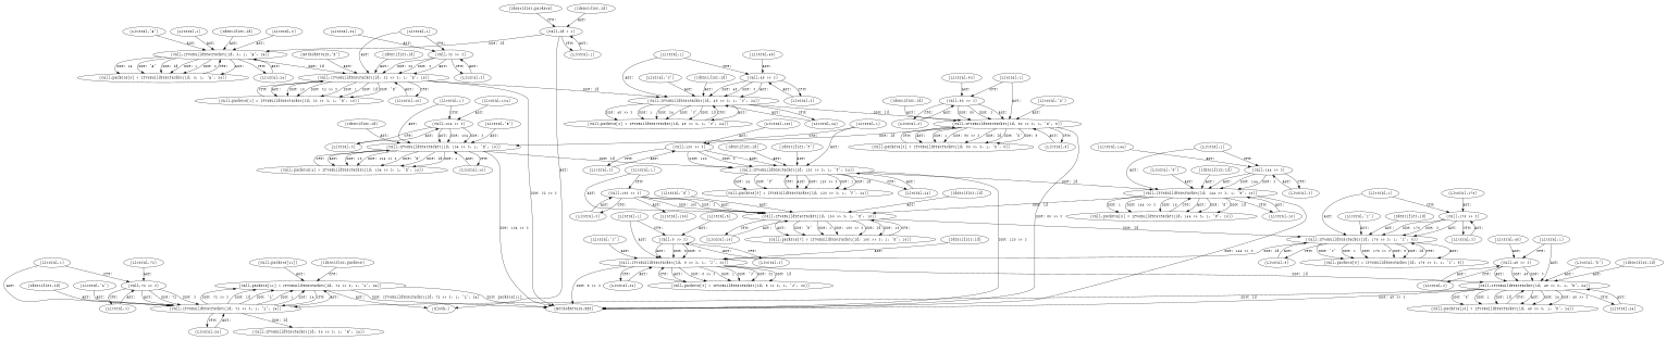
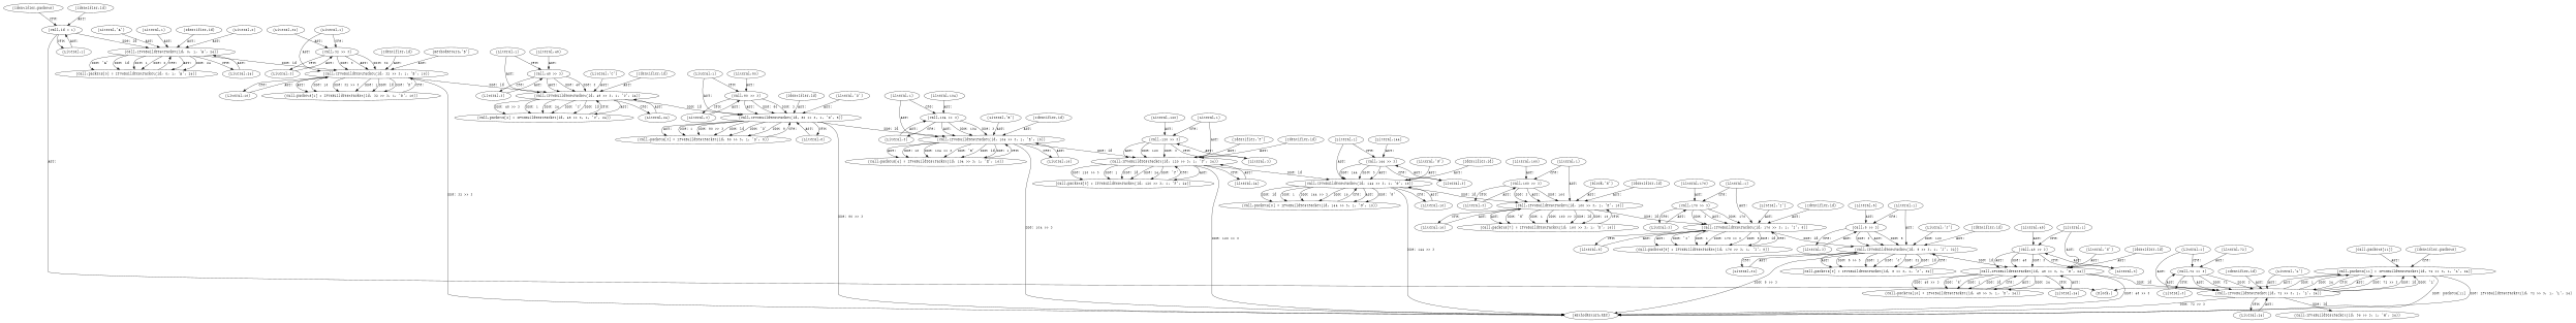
  digraph {
    fontname="Courier Prime"
    node [fontname="Courier Prime"]
    edge [fontname="Courier Prime"]
    n1 [label="(Call,packets[11] = IPV6BuildTestPacket(id, 72 >> 3, 1, 'L', 24))"]
    n2 [label="(Call,IPV6BuildTestPacket(id, 72 >> 3, 1, 'L', 24))"]
    n3 [label="(Block,)"]
    n4 [label="(MethodReturn,RET)"]
    n5 [label="(Literal,24)"]
    n6 [label="(Call,IPV6BuildTestPacket(id, 96 >> 3, 1, 'M', 24))"]
    n7 [label="(Call,IPV6BuildTestPacket(id, 48 >> 3, 1, 'K', 24))"]
    n8 [label="(Call,packets[10] = IPV6BuildTestPacket(id, 48 >> 3, 1, 'K', 24))"]
    n9 [label="(Literal,24)"]
    n10 [label="(Call,IPV6BuildTestPacket(id, 8 >> 3, 1, 'J', 32))"]
    n11 [label="(Call,packets[9] = IPV6BuildTestPacket(id, 8 >> 3, 1, 'J', 32))"]
    n12 [label="(Literal,32)"]
    n13 [label="(Call,IPV6BuildTestPacket(id, 176 >> 3, 1, 'I', 8))"]
    n14 [label="(Call,packets[8] = IPV6BuildTestPacket(id, 176 >> 3, 1, 'I', 8))"]
    n15 [label="(Literal,8)"]
    n16 [label="(Call,IPV6BuildTestPacket(id, 160 >> 3, 1, 'H', 16))"]
    n17 [label="(Call,packets[7] = IPV6BuildTestPacket(id, 160 >> 3, 1, 'H', 16))"]
    n18 [label="(Literal,16)"]
    n19 [label="(Call,IPV6BuildTestPacket(id, 144 >> 3, 1, 'G', 16))"]
    n20 [label="(Literal,16)"]
    n21 [label="(Call,packets[6] = IPV6BuildTestPacket(id, 144 >> 3, 1, 'G', 16))"]
    n22 [label="(Call,IPV6BuildTestPacket(id, 120 >> 3, 1, 'F', 24))"]
    n23 [label="(Literal,24)"]
    n24 [label="(Call,packets[5] = IPV6BuildTestPacket(id, 120 >> 3, 1, 'F', 24))"]
    n25 [label="(Call,IPV6BuildTestPacket(id, 104 >> 3, 1, 'E', 16))"]
    n26 [label="(Literal,16)"]
    n27 [label="(Call,packets[4] = IPV6BuildTestPacket(id, 104 >> 3, 1, 'E', 16))"]
    n28 [label="(Call,IPV6BuildTestPacket(id, 80 >> 3, 1, 'D', 8))"]
    n29 [label="(Literal,8)"]
    n30 [label="(Call,packets[3] = IPV6BuildTestPacket(id, 80 >> 3, 1, 'D', 8))"]
    n31 [label="(Call,IPV6BuildTestPacket(id, 48 >> 3, 1, 'C', 24))"]
    n32 [label="(Literal,24)"]
    n33 [label="(Call,packets[2] = IPV6BuildTestPacket(id, 48 >> 3, 1, 'C', 24))"]
    n34 [label="(Call,IPV6BuildTestPacket(id, 32 >> 3, 1, 'B', 16))"]
    n35 [label="(Literal,16)"]
    n36 [label="(Call,packets[1] = IPV6BuildTestPacket(id, 32 >> 3, 1, 'B', 16))"]
    n37 [label="(Call,IPV6BuildTestPacket(id, 0, 1, 'A', 24))"]
    n38 [label="(Call,packets[0] = IPV6BuildTestPacket(id, 0, 1, 'A', 24))"]
    n39 [label="(Literal,24)"]
    n40 [label="(Call,id = 1)"]
    n41 [label="(Literal,1)"]
    n42 [label="(Call,32 >> 3)"]
    n43 [label="(Literal,3)"]
    n44 [label="(Call,48 >> 3)"]
    n45 [label="(Literal,3)"]
    n46 [label="(Call,80 >> 3)"]
    n47 [label="(Literal,3)"]
    n48 [label="(Call,104 >> 3)"]
    n49 [label="(Literal,3)"]
    n50 [label="(Call,120 >> 3)"]
    n51 [label="(Literal,3)"]
    n52 [label="(Call,144 >> 3)"]
    n53 [label="(Literal,3)"]
    n54 [label="(Call,160 >> 3)"]
    n55 [label="(Literal,3)"]
    n56 [label="(Call,176 >> 3)"]
    n57 [label="(Literal,3)"]
    n58 [label="(Call,8 >> 3)"]
    n59 [label="(Literal,3)"]
    n60 [label="(Call,48 >> 3)"]
    n61 [label="(Literal,3)"]
    n62 [label="(Call,72 >> 3)"]
    n63 [label="(Literal,3)"]
    n64 [label="(Literal,1)"]
    n65 [label="(Literal,'G')"]
    n66 [label="(Call,packets[11])"]
    n67 [label="(Identifier,id)"]
    n68 [label="(Literal,8)"]
    n69 [label="(Literal,1)"]
    n70 [label="(Literal,'K')"]
    n71 [label="(Identifier,id)"]
    n72 [label="(Literal,160)"]
    n73 [label="(Literal,'J')"]
    n74 [label="(Literal,1)"]
    n75 [label="(Literal,'D')"]
    n76 [label="(Literal,80)"]
    n77 [label="(Literal,1)"]
    n78 [label="(Literal,120)"]
    n79 [label="(Literal,48)"]
    n80 [label="(Literal,'A')"]
    n81 [label="(Identifier,'F')"]
    n82 [label="(Identifier,id)"]
    n83 [label="(Identifier,packets)"]
    n84 [label="(Literal,1)"]
    n85 [label="(Literal,1)"]
    n86 [label="(Literal,'L')"]
    n87 [label="(Literal,176)"]
    n88 [label="(Literal,1)"]
    n89 [label="(Literal,32)"]
    n90 [label="(Identifier,id)"]
    n91 [label="(Literal,'E')"]
    n92 [label="(Identifier,id)"]
    n93 [label="(Literal,48)"]
    n94 [label="(Literal,1)"]
    n95 [label="(Literal,104)"]
    n96 [label="(Literal,'I')"]
    n97 [label="(Literal,'C')"]
    n98 [label="(Literal,1)"]
    n99 [label="(Literal,1)"]
    n100 [label="(Identifier,id)"]
    n101 [label="(Literal,1)"]
    n102 [label="(Identifier,id)"]
    n103 [label="(Identifier,id)"]
    n104 [label="(Identifier,packets)"]
    n105 [label="(Literal,0)"]
    n106 [label="(Literal,1)"]
    n107 [label="(MethodReturn,'B')"]
    n108 [label="(Identifier,id)"]
    n109 [label="(Identifier,id)"]
    n110 [label="(Literal,72)"]
-   n111 [label="(Literal,'H')"]
+   n111 [label="(Block,'H')"]
    n112 [label="(Identifier,id)"]
    n113 [label="(Literal,144)"]
    n114 [label="(Identifier,id)"]
    n115 [label="(Identifier,id)"]
    n1 -> n2 [label="CFG: "]
    n1 -> n3 [label="AST: "]
    n1 -> n4 [label="DDG: packets[11]"]
    n1 -> n4 [label="DDG: IPV6BuildTestPacket(id, 72 >> 3, 1, 'L', 24)"]
    n2 -> n1 [label="AST: "]
    n2 -> n1 [label="DDG: 72 >> 3"]
    n2 -> n1 [label="DDG: id"]
    n2 -> n1 [label="DDG: 'L'"]
    n2 -> n1 [label="DDG: 1"]
    n2 -> n1 [label="DDG: 24"]
+   n2 -> n4 [label="DDG: 72 >> 3"]
    n2 -> n5 [label="CFG: "]
    n2 -> n6 [label="DDG: id"]
    n5 -> n2 [label="AST: "]
    n7 -> n2 [label="DDG: id"]
    n7 -> n4 [label="DDG: 48 >> 3"]
    n7 -> n8 [label="AST: "]
    n7 -> n8 [label="DDG: 24"]
    n7 -> n8 [label="DDG: 48 >> 3"]
    n7 -> n8 [label="DDG: 'K'"]
    n7 -> n8 [label="DDG: 1"]
    n7 -> n8 [label="DDG: id"]
    n7 -> n9 [label="CFG: "]
    n8 -> n7 [label="CFG: "]
    n9 -> n7 [label="AST: "]
    n10 -> n4 [label="DDG: 8 >> 3"]
    n10 -> n7 [label="DDG: id"]
    n10 -> n11 [label="AST: "]
    n10 -> n11 [label="DDG: 8 >> 3"]
    n10 -> n11 [label="DDG: 1"]
    n10 -> n11 [label="DDG: 'J'"]
    n10 -> n11 [label="DDG: 32"]
    n10 -> n11 [label="DDG: id"]
    n10 -> n12 [label="CFG: "]
    n11 -> n10 [label="CFG: "]
    n12 -> n10 [label="AST: "]
    n13 -> n10 [label="DDG: id"]
    n13 -> n14 [label="AST: "]
    n13 -> n14 [label="DDG: 'I'"]
    n13 -> n14 [label="DDG: 1"]
    n13 -> n14 [label="DDG: 176 >> 3"]
    n13 -> n14 [label="DDG: 8"]
    n13 -> n14 [label="DDG: id"]
    n13 -> n15 [label="CFG: "]
    n14 -> n13 [label="CFG: "]
    n15 -> n13 [label="AST: "]
    n16 -> n13 [label="DDG: id"]
    n16 -> n17 [label="AST: "]
    n16 -> n17 [label="DDG: 'H'"]
    n16 -> n17 [label="DDG: 1"]
    n16 -> n17 [label="DDG: 160 >> 3"]
    n16 -> n17 [label="DDG: id"]
    n16 -> n17 [label="DDG: 16"]
    n16 -> n18 [label="CFG: "]
    n17 -> n16 [label="CFG: "]
    n18 -> n16 [label="AST: "]
    n19 -> n4 [label="DDG: 144 >> 3"]
    n19 -> n16 [label="DDG: id"]
    n19 -> n20 [label="CFG: "]
    n19 -> n21 [label="AST: "]
    n19 -> n21 [label="DDG: 'G'"]
    n19 -> n21 [label="DDG: id"]
    n19 -> n21 [label="DDG: 1"]
    n19 -> n21 [label="DDG: 144 >> 3"]
    n19 -> n21 [label="DDG: 16"]
    n20 -> n19 [label="AST: "]
    n21 -> n19 [label="CFG: "]
    n22 -> n4 [label="DDG: 120 >> 3"]
    n22 -> n19 [label="DDG: id"]
    n22 -> n23 [label="CFG: "]
    n22 -> n24 [label="AST: "]
    n22 -> n24 [label="DDG: 120 >> 3"]
    n22 -> n24 [label="DDG: 1"]
    n22 -> n24 [label="DDG: id"]
    n22 -> n24 [label="DDG: 24"]
    n22 -> n24 [label="DDG: 'F'"]
    n23 -> n22 [label="AST: "]
    n24 -> n22 [label="CFG: "]
    n25 -> n4 [label="DDG: 104 >> 3"]
    n25 -> n22 [label="DDG: id"]
    n25 -> n26 [label="CFG: "]
    n25 -> n27 [label="AST: "]
    n25 -> n27 [label="DDG: 16"]
    n25 -> n27 [label="DDG: 104 >> 3"]
    n25 -> n27 [label="DDG: 'E'"]
    n25 -> n27 [label="DDG: id"]
    n25 -> n27 [label="DDG: 1"]
    n26 -> n25 [label="AST: "]
    n27 -> n25 [label="CFG: "]
    n28 -> n4 [label="DDG: 80 >> 3"]
    n28 -> n25 [label="DDG: id"]
    n28 -> n29 [label="CFG: "]
    n28 -> n30 [label="AST: "]
    n28 -> n30 [label="DDG: 1"]
    n28 -> n30 [label="DDG: 80 >> 3"]
    n28 -> n30 [label="DDG: id"]
    n28 -> n30 [label="DDG: 'D'"]
    n28 -> n30 [label="DDG: 8"]
    n29 -> n28 [label="AST: "]
    n30 -> n28 [label="CFG: "]
    n31 -> n28 [label="DDG: id"]
    n31 -> n32 [label="CFG: "]
    n31 -> n33 [label="AST: "]
    n31 -> n33 [label="DDG: 48 >> 3"]
    n31 -> n33 [label="DDG: 1"]
    n31 -> n33 [label="DDG: 24"]
    n31 -> n33 [label="DDG: 'C'"]
    n31 -> n33 [label="DDG: id"]
    n32 -> n31 [label="AST: "]
    n33 -> n31 [label="CFG: "]
    n34 -> n4 [label="DDG: 32 >> 3"]
    n34 -> n31 [label="DDG: id"]
    n34 -> n35 [label="CFG: "]
    n34 -> n36 [label="AST: "]
    n34 -> n36 [label="DDG: 16"]
    n34 -> n36 [label="DDG: 32 >> 3"]
    n34 -> n36 [label="DDG: 1"]
    n34 -> n36 [label="DDG: id"]
    n34 -> n36 [label="DDG: 'B'"]
    n35 -> n34 [label="AST: "]
    n36 -> n34 [label="CFG: "]
    n37 -> n34 [label="DDG: id"]
    n37 -> n38 [label="AST: "]
    n37 -> n38 [label="DDG: 24"]
    n37 -> n38 [label="DDG: 'A'"]
    n37 -> n38 [label="DDG: id"]
    n37 -> n38 [label="DDG: 1"]
    n37 -> n38 [label="DDG: 0"]
    n37 -> n39 [label="CFG: "]
    n38 -> n37 [label="CFG: "]
    n39 -> n37 [label="AST: "]
    n40 -> n3 [label="AST: "]
    n40 -> n37 [label="DDG: id"]
    n40 -> n41 [label="CFG: "]
    n41 -> n40 [label="AST: "]
    n42 -> n34 [label="AST: "]
    n42 -> n34 [label="DDG: 32"]
    n42 -> n34 [label="DDG: 3"]
    n42 -> n43 [label="CFG: "]
    n43 -> n42 [label="AST: "]
    n44 -> n31 [label="AST: "]
    n44 -> n31 [label="DDG: 48"]
    n44 -> n31 [label="DDG: 3"]
    n44 -> n45 [label="CFG: "]
    n45 -> n44 [label="AST: "]
    n46 -> n28 [label="AST: "]
    n46 -> n28 [label="DDG: 80"]
    n46 -> n28 [label="DDG: 3"]
    n46 -> n47 [label="CFG: "]
    n47 -> n46 [label="AST: "]
    n48 -> n25 [label="AST: "]
    n48 -> n25 [label="DDG: 104"]
    n48 -> n25 [label="DDG: 3"]
    n48 -> n49 [label="CFG: "]
    n49 -> n48 [label="AST: "]
    n50 -> n22 [label="AST: "]
    n50 -> n22 [label="DDG: 120"]
    n50 -> n22 [label="DDG: 3"]
    n50 -> n51 [label="CFG: "]
    n51 -> n50 [label="AST: "]
    n52 -> n19 [label="AST: "]
    n52 -> n19 [label="DDG: 144"]
    n52 -> n19 [label="DDG: 3"]
    n52 -> n53 [label="CFG: "]
    n53 -> n52 [label="AST: "]
    n54 -> n16 [label="AST: "]
    n54 -> n16 [label="DDG: 160"]
    n54 -> n16 [label="DDG: 3"]
    n54 -> n55 [label="CFG: "]
    n55 -> n54 [label="AST: "]
    n56 -> n13 [label="AST: "]
    n56 -> n13 [label="DDG: 176"]
    n56 -> n13 [label="DDG: 3"]
    n56 -> n57 [label="CFG: "]
    n57 -> n56 [label="AST: "]
    n58 -> n10 [label="AST: "]
    n58 -> n10 [label="DDG: 8"]
    n58 -> n10 [label="DDG: 3"]
    n58 -> n59 [label="CFG: "]
    n59 -> n58 [label="AST: "]
    n60 -> n7 [label="AST: "]
    n60 -> n7 [label="DDG: 48"]
    n60 -> n7 [label="DDG: 3"]
    n60 -> n61 [label="CFG: "]
    n61 -> n60 [label="AST: "]
    n62 -> n2 [label="AST: "]
    n62 -> n2 [label="DDG: 72"]
    n62 -> n2 [label="DDG: 3"]
    n62 -> n63 [label="CFG: "]
    n63 -> n62 [label="AST: "]
    n64 -> n2 [label="AST: "]
    n64 -> n62 [label="CFG: "]
    n65 -> n19 [label="AST: "]
    n66 -> n1 [label="AST: "]
    n67 -> n2 [label="AST: "]
    n68 -> n58 [label="AST: "]
    n69 -> n28 [label="AST: "]
    n69 -> n46 [label="CFG: "]
    n70 -> n7 [label="AST: "]
    n71 -> n28 [label="AST: "]
-   n54 -> n72 [label="AST: "]
-   n73 -> n10 [label="AST: "]
+   n72 -> n54 [label="AST: "]
+   n73 -> n10 [label="DDG: 120"]
    n74 -> n31 [label="AST: "]
    n74 -> n44 [label="CFG: "]
    n75 -> n28 [label="AST: "]
    n76 -> n46 [label="AST: "]
    n77 -> n25 [label="AST: "]
    n77 -> n48 [label="CFG: "]
    n78 -> n50 [label="AST: "]
    n79 -> n44 [label="AST: "]
    n80 -> n37 [label="AST: "]
    n81 -> n22 [label="AST: "]
    n82 -> n34 [label="AST: "]
    n83 -> n40 [label="CFG: "]
    n84 -> n10 [label="AST: "]
    n84 -> n58 [label="CFG: "]
    n85 -> n16 [label="AST: "]
    n85 -> n54 [label="CFG: "]
    n86 -> n2 [label="AST: "]
    n87 -> n56 [label="AST: "]
    n88 -> n37 [label="AST: "]
    n89 -> n42 [label="AST: "]
    n90 -> n7 [label="AST: "]
    n91 -> n25 [label="AST: "]
    n92 -> n25 [label="AST: "]
    n93 -> n60 [label="AST: "]
    n94 -> n22 [label="AST: "]
    n94 -> n50 [label="CFG: "]
    n95 -> n48 [label="AST: "]
    n96 -> n13 [label="AST: "]
    n97 -> n31 [label="AST: "]
    n98 -> n7 [label="AST: "]
    n98 -> n60 [label="CFG: "]
    n99 -> n34 [label="AST: "]
    n99 -> n42 [label="CFG: "]
    n100 -> n37 [label="AST: "]
    n101 -> n19 [label="AST: "]
    n101 -> n52 [label="CFG: "]
    n102 -> n22 [label="AST: "]
    n103 -> n10 [label="AST: "]
    n104 -> n1 [label="CFG: "]
    n105 -> n37 [label="AST: "]
    n106 -> n13 [label="AST: "]
    n106 -> n56 [label="CFG: "]
    n107 -> n34 [label="AST: "]
    n108 -> n19 [label="AST: "]
    n109 -> n31 [label="AST: "]
    n110 -> n62 [label="AST: "]
    n111 -> n16 [label="AST: "]
    n112 -> n16 [label="AST: "]
    n113 -> n52 [label="AST: "]
    n114 -> n13 [label="AST: "]
    n115 -> n40 [label="AST: "]
  }
